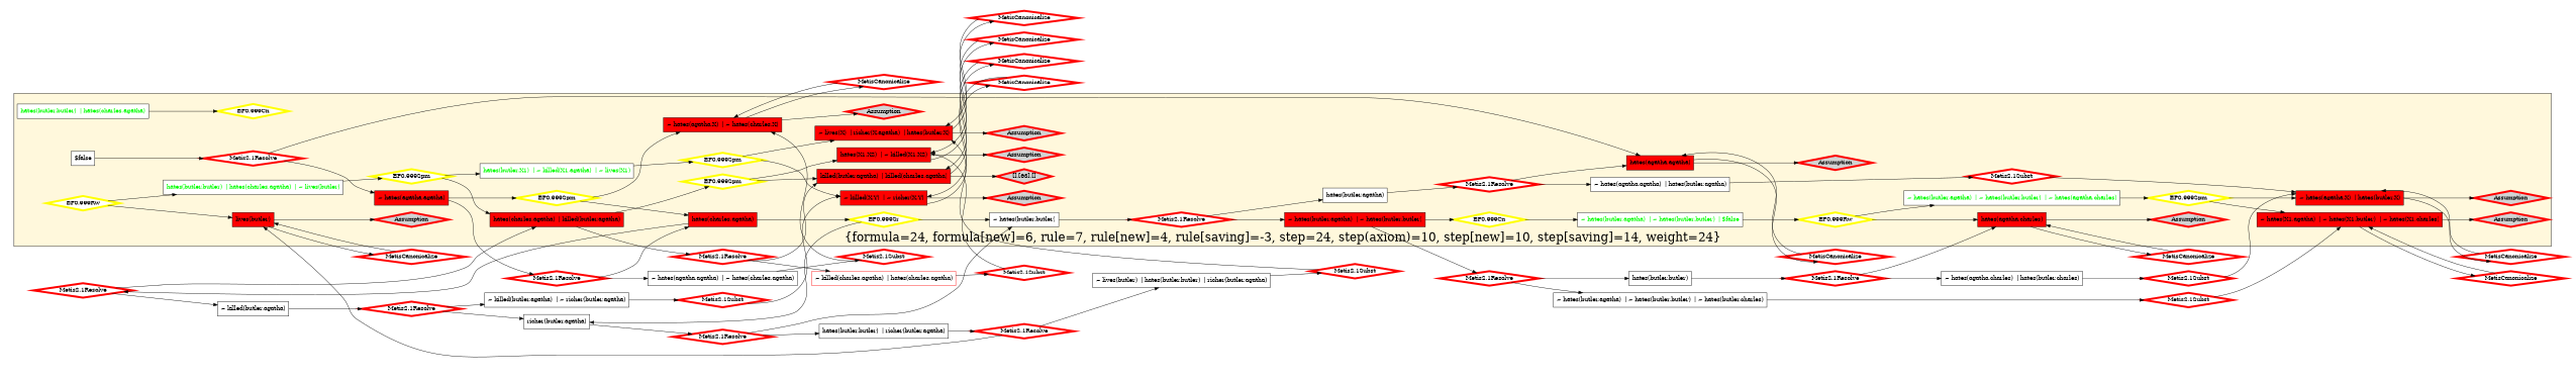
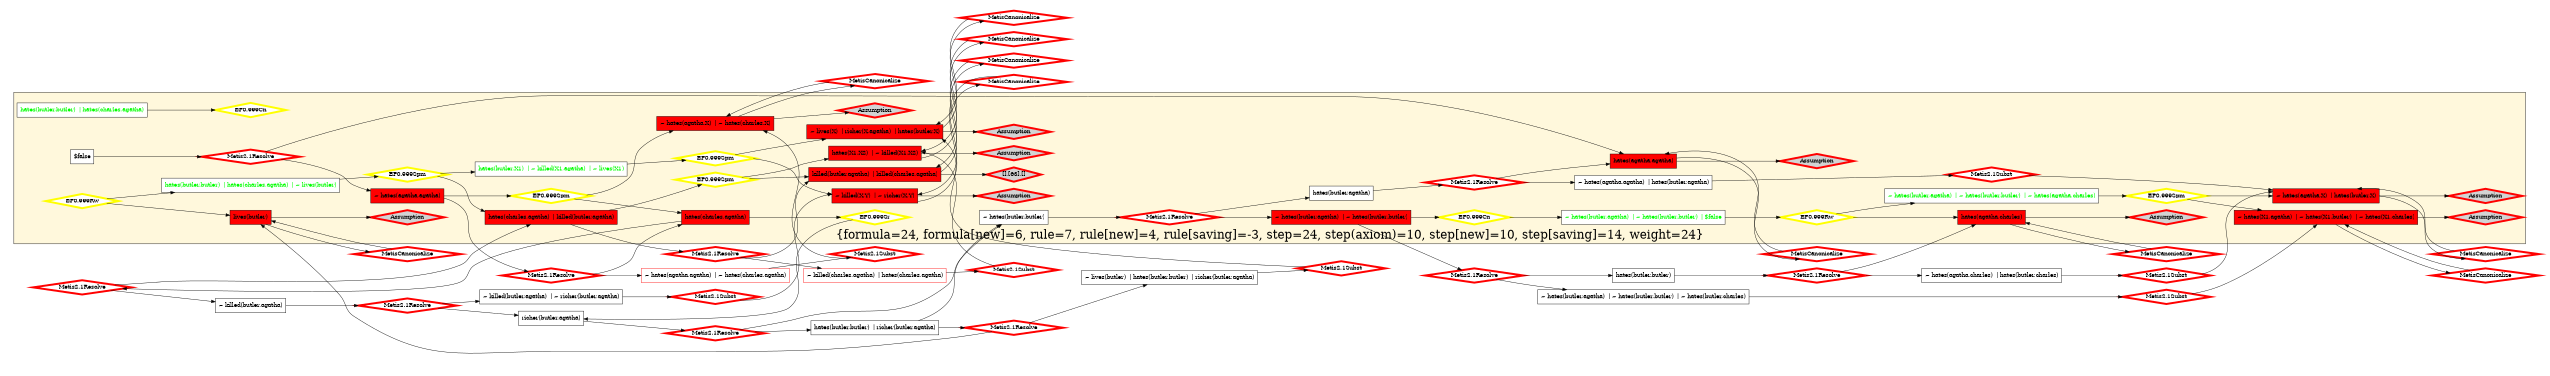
  digraph {
    rankdir=LR
    node [color=red fillcolor=white shape=diamond style=filled penwidth=5]
    n1 [color=black fillcolor=red label="~ hates(X1,agatha)  | ~ hates(X1,butler)  | ~ hates(X1,charles)" shape=box penwidth=""]
    n2 [color=black fillcolor=red label="lives(butler)" shape=box penwidth=""]
    n3 [color=black fillcolor=red label="~ killed(X,Y)  | ~ richer(X,Y)" shape=box penwidth=""]
    n4 [color=black fillcolor=red label="hates(charles,agatha)  | killed(butler,agatha)" shape=box penwidth=""]
    n5 [color=black fillcolor=red label="~ hates(agatha,X)  | ~ hates(charles,X)" shape=box penwidth=""]
    n6 [color=black fontcolor=green label="~ hates(butler,agatha)  | ~ hates(butler,butler)  | ~ hates(agatha,charles)" shape=box penwidth=""]
    n7 [color=black fillcolor=red label="~ hates(agatha,X)  | hates(butler,X)" shape=box penwidth=""]
    n8 [color=black fillcolor=red label="killed(butler,agatha)  | killed(charles,agatha)" shape=box penwidth=""]
    n9 [color=black label="$false" shape=box penwidth=""]
    n10 [color=black fillcolor=red label="hates(charles,agatha)" shape=box penwidth=""]
    n11 [color=black fillcolor=red label="hates(agatha,charles)" shape=box penwidth=""]
    n12 [color=black fontcolor=green label="~ hates(butler,agatha)  | ~ hates(butler,butler)  | $false" shape=box penwidth=""]
    n13 [color=black fontcolor=green label="hates(butler,butler)  | hates(charles,agatha)  | ~ lives(butler)" shape=box penwidth=""]
    n14 [color=black label="hates(butler,agatha)" shape=box penwidth=""]
    n15 [color=black fontcolor=green label="hates(butler,butler)  | hates(charles,agatha)" shape=box penwidth=""]
    n16 [color=black fillcolor=red label="~ lives(X)  | richer(X,agatha)  | hates(butler,X)" shape=box penwidth=""]
    n17 [color=black fillcolor=red label="~ hates(butler,agatha)  | ~ hates(butler,butler)" shape=box penwidth=""]
    n18 [color=black fillcolor=red label="hates(X1,X2)  | ~ killed(X1,X2)" shape=box penwidth=""]
    n19 [color=black label="~ hates(butler,butler)" shape=box penwidth=""]
    n20 [color=black label="~ hates(agatha,agatha)  | hates(butler,agatha)" shape=box penwidth=""]
    n21 [color=black fillcolor=red label="~ hates(agatha,agatha)" shape=box penwidth=""]
    n22 [color=black fillcolor=red label="hates(agatha,agatha)" shape=box penwidth=""]
    n23 [color=black fontcolor=green label="hates(butler,X1)  | ~ killed(X1,agatha)  | ~ lives(X1)" shape=box penwidth=""]
    n24 [color=yellow label="EP0.999Spm"]
    n25 [fillcolor=lightgrey label=Assumption]
    n26 [color=yellow label="EP0.999Spm"]
    n27 [color=yellow label="EP0.999Cn"]
    n28 [label="Metis2.1Resolve"]
    n29 [color=yellow label="EP0.999Spm"]
    n30 [fillcolor=lightgrey label=Assumption]
    n31 [fillcolor=lightgrey label=Assumption]
    n32 [color=yellow label="EP0.999Cn"]
    n33 [color=yellow label="EP0.999Spm"]
    n34 [label="Metis2.1Resolve"]
    n35 [fillcolor=lightgrey label=Assumption]
    n36 [label="Metis2.1Subst"]
    n37 [fillcolor=lightgrey label=Assumption]
    n38 [fillcolor=lightgrey label=Assumption]
    n39 [color=yellow label="EP0.999Rw"]
    n40 [fillcolor=lightgrey label=Assumption]
    n41 [fillcolor=lightgrey label=Assumption]
    n42 [color=yellow label="EP0.999Rw"]
    n43 [fillcolor=lightgrey label="[],[63],[]"]
    n44 [color=yellow label="EP0.999Spm"]
    n45 [fillcolor=lightgrey label=Assumption]
    n46 [label="Metis2.1Resolve"]
    n47 [color=yellow label="EP0.999Sr"]
    n48 [label=MetisCanonicalize]
    n49 [label=MetisCanonicalize]
    n50 [label=MetisCanonicalize]
    n51 [label="Metis2.1Resolve"]
    n52 [label=MetisCanonicalize]
    n53 [label=MetisCanonicalize]
    n54 [label=MetisCanonicalize]
    n55 [label="Metis2.1Resolve"]
    n56 [label=MetisCanonicalize]
    n57 [label=MetisCanonicalize]
    n58 [label="Metis2.1Resolve"]
    n59 [label=MetisCanonicalize]
    n60 [label="Metis2.1Resolve"]
    n61 [label=MetisCanonicalize]
    n62 [color=black label="richer(butler,agatha)" shape=box penwidth=""]
    n63 [label="~ killed(charles,agatha)  | hates(charles,agatha)" shape=box penwidth=""]
    n64 [color=black label="~ hates(butler,agatha)  | ~ hates(butler,butler)  | ~ hates(butler,charles)" shape=box penwidth=""]
    n65 [label="Metis2.1Subst"]
    n66 [color=black label="~ lives(butler)  | hates(butler,butler)  | richer(butler,agatha)" shape=box penwidth=""]
    n67 [label="Metis2.1Subst"]
    n68 [color=black label="~ killed(butler,agatha)" shape=box penwidth=""]
    n69 [color=black label="hates(butler,butler)  | richer(butler,agatha)" shape=box penwidth=""]
    n70 [label="Metis2.1Resolve"]
    n71 [label="Metis2.1Subst"]
    n72 [color=black label="hates(butler,butler)" shape=box penwidth=""]
-   n73 [color=black label="~ hates(agatha,agatha)  | ~ hates(charles,agatha)" shape=box penwidth=""]
+   n73 [label="~ hates(agatha,agatha)  | ~ hates(charles,agatha)" shape=box penwidth=""]
    n74 [color=black label="~ killed(butler,agatha)  | ~ richer(butler,agatha)" shape=box penwidth=""]
    n75 [label="Metis2.1Subst"]
    n76 [label="Metis2.1Subst"]
    n77 [label="Metis2.1Resolve"]
    n78 [label="Metis2.1Resolve"]
    n79 [label="Metis2.1Resolve"]
    n80 [color=black label="~ hates(agatha,charles)  | hates(butler,charles)" shape=box penwidth=""]
    n81 [label="Metis2.1Subst"]
    subgraph cluster_1 {
      fillcolor=cornsilk
      fontsize=30
      label="{formula=24, formula[new]=6, rule=7, rule[new]=4, rule[saving]=-3, step=24, step(axiom)=10, step[new]=10, step[saving]=14, weight=24}"
      labelloc=b
      style=filled
      n1
      n2
      n3
      n4
      n5
      n6
      n7
      n8
      n9
      n10
      n11
      n12
      n13
      n14
      n15
      n16
      n17
      n18
      n19
      n20
      n21
      n22
      n23
      n24
      n25
      n26
      n27
      n28
      n29
      n30
      n31
      n32
      n33
      n34
      n35
      n36
      n37
      n38
      n39
      n40
      n41
      n42
      n43
      n44
      n45
      n46
      n47
    }
    n1 -> n40
    n1 -> n48
    n2 -> n30
    n2 -> n49
    n3 -> n31
    n3 -> n50
    n4 -> n26
    n4 -> n51
    n5 -> n25
    n5 -> n52
    n6 -> n24
    n7 -> n38
    n7 -> n53
    n8 -> n43
    n8 -> n54
    n9 -> n34
    n10 -> n47
    n10 -> n55
    n11 -> n37
    n11 -> n56
    n12 -> n42
    n13 -> n29
    n14 -> n46
    n15 -> n27
    n16 -> n41
    n16 -> n57
    n17 -> n32
    n17 -> n58
    n18 -> n35
    n18 -> n59
    n19 -> n28
    n20 -> n36
    n21 -> n33
    n21 -> n60
    n22 -> n45
    n22 -> n61
    n23 -> n44
    n24 -> n1
    n24 -> n7
    n26 -> n8
    n26 -> n18
    n28 -> n14
    n28 -> n17
    n29 -> n4
    n29 -> n23
    n32 -> n12
    n33 -> n5
    n33 -> n10
    n34 -> n21
    n34 -> n22
    n36 -> n7
    n39 -> n2
    n39 -> n13
    n42 -> n6
    n42 -> n11
    n44 -> n3
    n44 -> n16
    n46 -> n20
    n46 -> n22
-   n47 -> n19
+   n69 -> n19
    n47 -> n62
    n48 -> n1
    n49 -> n2
    n50 -> n3
    n51 -> n8
    n51 -> n63
    n52 -> n5
    n53 -> n7
    n54 -> n8
    n55 -> n4
    n55 -> n68
    n56 -> n11
    n57 -> n16
    n58 -> n64
    n58 -> n72
    n59 -> n18
    n60 -> n10
    n60 -> n73
    n61 -> n22
    n62 -> n78
    n63 -> n71
    n64 -> n65
    n65 -> n1
    n66 -> n67
    n67 -> n16
    n68 -> n77
    n69 -> n70
    n70 -> n2
    n70 -> n66
    n71 -> n18
    n72 -> n79
    n73 -> n76
    n74 -> n75
    n75 -> n3
    n76 -> n5
    n77 -> n62
    n77 -> n74
    n78 -> n19
    n78 -> n69
    n79 -> n11
    n79 -> n80
    n80 -> n81
    n81 -> n7
  }
